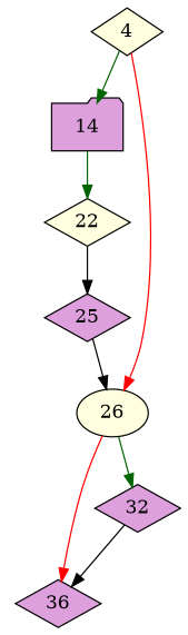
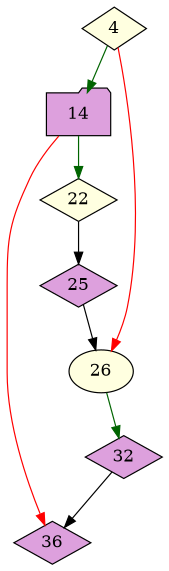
  strict digraph {
    node [fillcolor=plum shape=diamond style=filled]
    n1 [entry=true fillcolor=lightyellow label=4]
    14 [shape=folder]
    26 [fillcolor=lightyellow shape=ellipse]
    22 [fillcolor=lightyellow]
    32
    36
    25
    n1 -> 14 [color=darkgreen cond=true]
    n1 -> 26 [color=red cond=false]
    14 -> 22 [color=darkgreen cond=true]
    26 -> 32 [color=darkgreen cond=true]
-   26 -> 36 [color=red cond=false]
+   14 -> 36 [color=red cond=false]
    22 -> 25
    32 -> 36
    25 -> 26
  }
